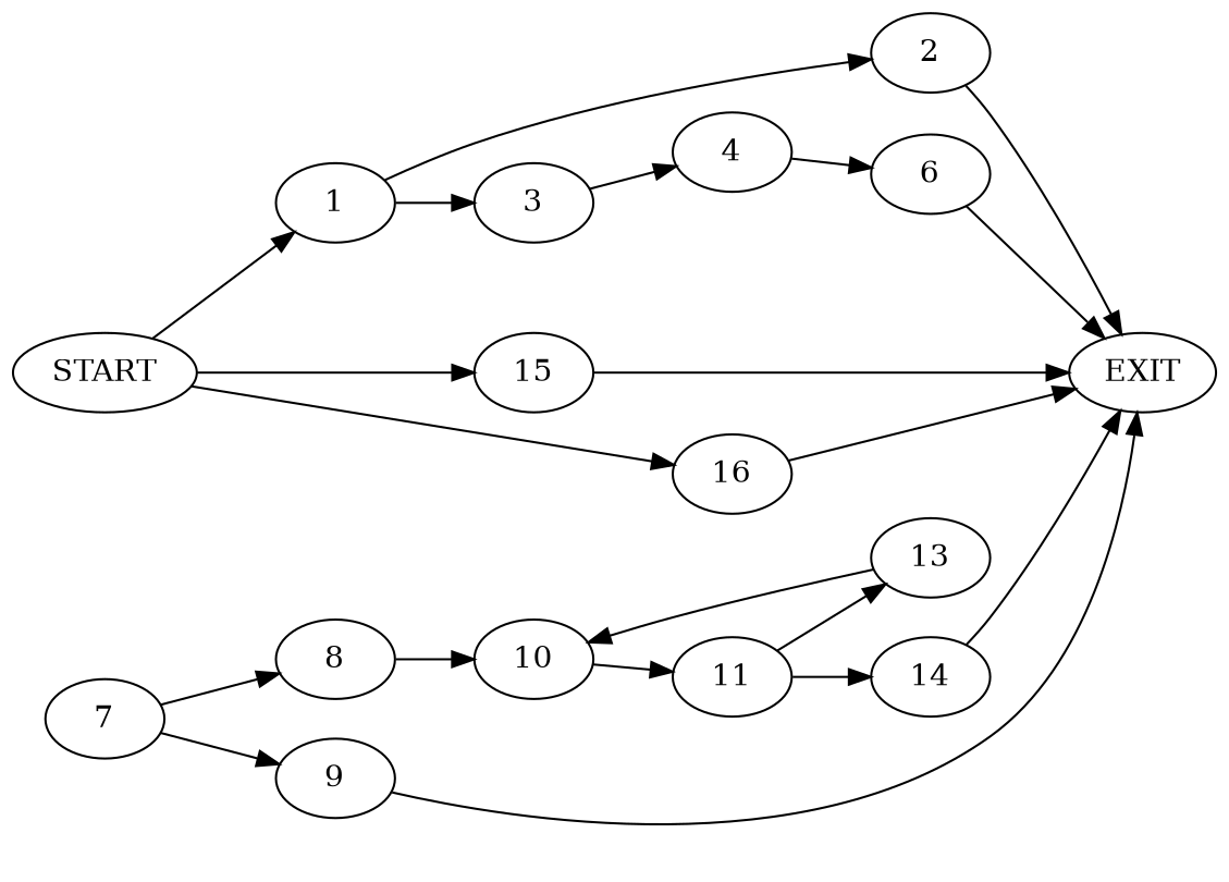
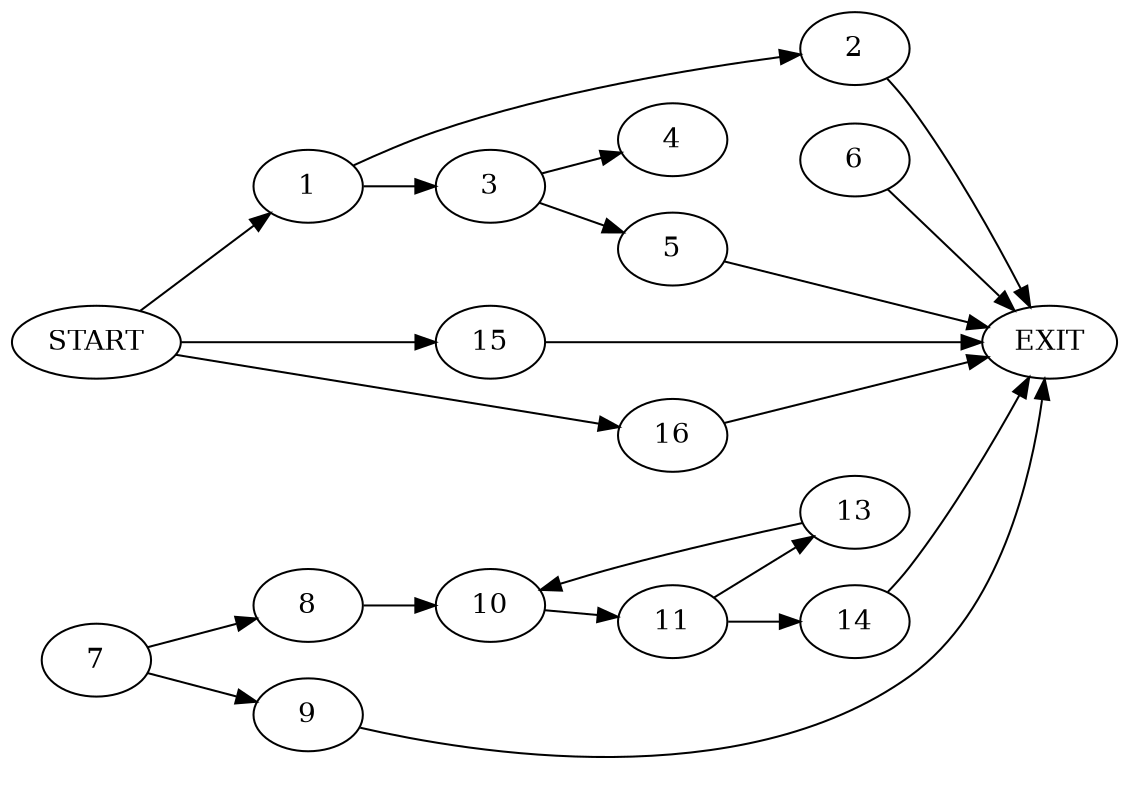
  digraph {
    rankdir=LR
    n1 [label=START]
    1
    15
    16
    2
    3
    n7 [label=EXIT]
    4
+   5
    6
    7
    8
    9
    10
    11
    13
    14
    n1 -> 1
    n1 -> 15
    n1 -> 16
    1 -> 2
    1 -> 3
    15 -> n7
    16 -> n7
    2 -> n7
    3 -> 4
-   4 -> 6
+   3 -> 5
+   5 -> n7
    6 -> n7
    7 -> 8
    7 -> 9
    8 -> 10
    9 -> n7
    10 -> 11
    11 -> 13
    11 -> 14
    13 -> 10
    14 -> n7
  }
